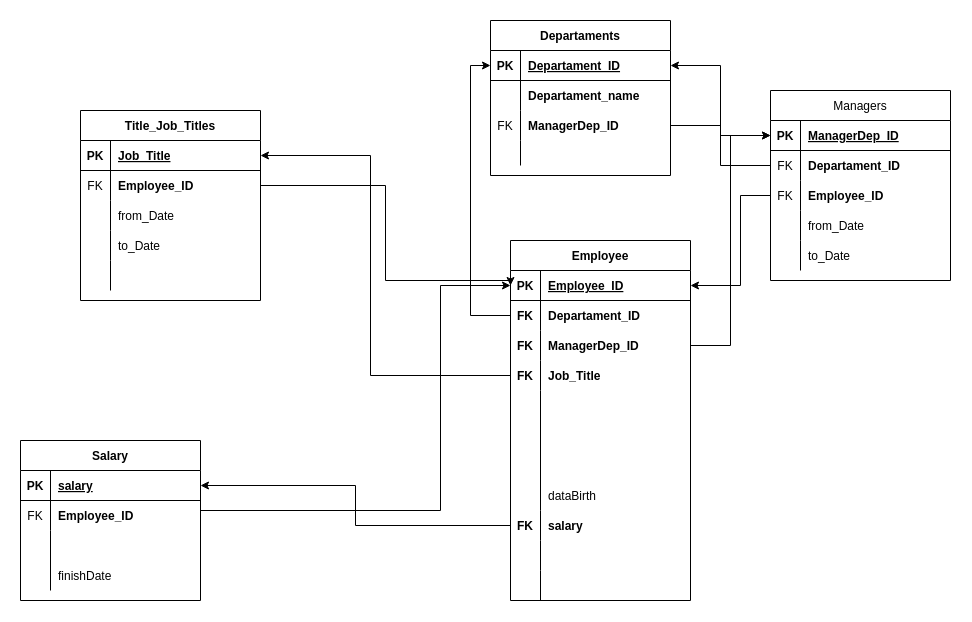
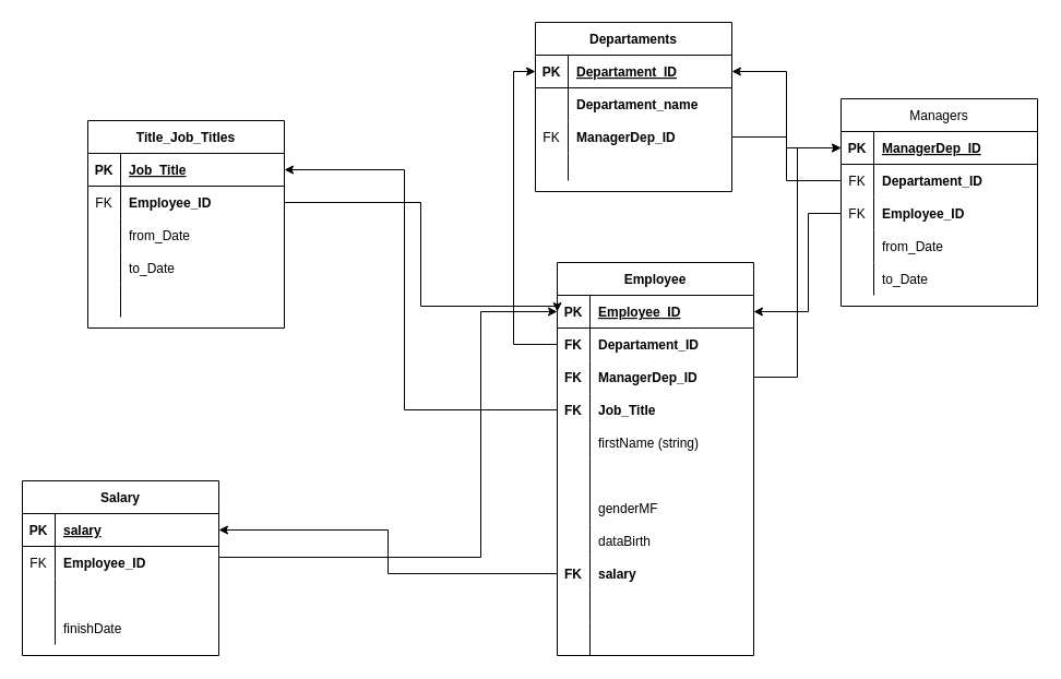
  <mxCell id="0" />
  <mxCell id="1" parent="0" />
  <mxCell id="2" value="Departaments" style="shape=table;startSize=30;container=1;collapsible=1;childLayout=tableLayout;fixedRows=1;rowLines=0;fontStyle=1;align=center;resizeLast=1;" parent="1" vertex="1"><mxGeometry x="490" y="20" width="180" height="155" as="geometry" /></mxCell>
  <mxCell id="3" value="" style="shape=partialRectangle;collapsible=0;dropTarget=0;pointerEvents=0;fillColor=none;top=0;left=0;bottom=1;right=0;points=[[0,0.5],[1,0.5]];portConstraint=eastwest;" parent="2" vertex="1"><mxGeometry y="30" width="180" height="30" as="geometry" /></mxCell>
  <mxCell id="4" value="PK" style="shape=partialRectangle;connectable=0;fillColor=none;top=0;left=0;bottom=0;right=0;fontStyle=1;overflow=hidden;" parent="3" vertex="1"><mxGeometry width="30" height="30" as="geometry" /></mxCell>
  <mxCell id="5" value="Departament_ID" style="shape=partialRectangle;connectable=0;fillColor=none;top=0;left=0;bottom=0;right=0;align=left;spacingLeft=6;fontStyle=5;overflow=hidden;" parent="3" vertex="1"><mxGeometry x="30" width="150" height="30" as="geometry" /></mxCell>
  <mxCell id="6" value="" style="shape=partialRectangle;collapsible=0;dropTarget=0;pointerEvents=0;fillColor=none;top=0;left=0;bottom=0;right=0;points=[[0,0.5],[1,0.5]];portConstraint=eastwest;" parent="2" vertex="1"><mxGeometry y="60" width="180" height="30" as="geometry" /></mxCell>
  <mxCell id="7" value="" style="shape=partialRectangle;connectable=0;fillColor=none;top=0;left=0;bottom=0;right=0;editable=1;overflow=hidden;" parent="6" vertex="1"><mxGeometry width="30" height="30" as="geometry" /></mxCell>
  <mxCell id="8" value="Departament_name" style="shape=partialRectangle;connectable=0;fillColor=none;top=0;left=0;bottom=0;right=0;align=left;spacingLeft=6;overflow=hidden;fontStyle=1" parent="6" vertex="1"><mxGeometry x="30" width="150" height="30" as="geometry" /></mxCell>
  <mxCell id="9" value="" style="shape=partialRectangle;collapsible=0;dropTarget=0;pointerEvents=0;fillColor=none;top=0;left=0;bottom=0;right=0;points=[[0,0.5],[1,0.5]];portConstraint=eastwest;" parent="2" vertex="1"><mxGeometry y="90" width="180" height="30" as="geometry" /></mxCell>
  <mxCell id="10" value="FK" style="shape=partialRectangle;connectable=0;fillColor=none;top=0;left=0;bottom=0;right=0;editable=1;overflow=hidden;" parent="9" vertex="1"><mxGeometry width="30" height="30" as="geometry" /></mxCell>
  <mxCell id="11" value="ManagerDep_ID" style="shape=partialRectangle;connectable=0;fillColor=none;top=0;left=0;bottom=0;right=0;align=left;spacingLeft=6;overflow=hidden;fontStyle=1" parent="9" vertex="1"><mxGeometry x="30" width="150" height="30" as="geometry" /></mxCell>
  <mxCell id="12" value="" style="shape=partialRectangle;collapsible=0;dropTarget=0;pointerEvents=0;fillColor=none;top=0;left=0;bottom=0;right=0;points=[[0,0.5],[1,0.5]];portConstraint=eastwest;" parent="2" vertex="1"><mxGeometry y="120" width="180" height="25" as="geometry" /></mxCell>
  <mxCell id="13" value="" style="shape=partialRectangle;connectable=0;fillColor=none;top=0;left=0;bottom=0;right=0;editable=1;overflow=hidden;" parent="12" vertex="1"><mxGeometry width="30" height="25" as="geometry" /></mxCell>
  <mxCell id="14" value="" style="shape=partialRectangle;connectable=0;fillColor=none;top=0;left=0;bottom=0;right=0;align=left;spacingLeft=6;overflow=hidden;" parent="12" vertex="1"><mxGeometry x="30" width="150" height="25" as="geometry" /></mxCell>
  <mxCell id="15" value="Employee" style="shape=table;startSize=30;container=1;collapsible=1;childLayout=tableLayout;fixedRows=1;rowLines=0;fontStyle=1;align=center;resizeLast=1;" parent="1" vertex="1"><mxGeometry x="510" y="240" width="180" height="360" as="geometry" /></mxCell>
  <mxCell id="16" value="" style="shape=partialRectangle;collapsible=0;dropTarget=0;pointerEvents=0;fillColor=none;top=0;left=0;bottom=1;right=0;points=[[0,0.5],[1,0.5]];portConstraint=eastwest;" parent="15" vertex="1"><mxGeometry y="30" width="180" height="30" as="geometry" /></mxCell>
  <mxCell id="17" value="PK" style="shape=partialRectangle;connectable=0;fillColor=none;top=0;left=0;bottom=0;right=0;fontStyle=1;overflow=hidden;" parent="16" vertex="1"><mxGeometry width="30" height="30" as="geometry" /></mxCell>
  <mxCell id="18" value="Employee_ID" style="shape=partialRectangle;connectable=0;fillColor=none;top=0;left=0;bottom=0;right=0;align=left;spacingLeft=6;fontStyle=5;overflow=hidden;" parent="16" vertex="1"><mxGeometry x="30" width="150" height="30" as="geometry" /></mxCell>
  <mxCell id="19" value="" style="shape=partialRectangle;collapsible=0;dropTarget=0;pointerEvents=0;fillColor=none;top=0;left=0;bottom=0;right=0;points=[[0,0.5],[1,0.5]];portConstraint=eastwest;" parent="15" vertex="1"><mxGeometry y="60" width="180" height="30" as="geometry" /></mxCell>
  <mxCell id="20" value="FK" style="shape=partialRectangle;connectable=0;fillColor=none;top=0;left=0;bottom=0;right=0;editable=1;overflow=hidden;fontStyle=1" parent="19" vertex="1"><mxGeometry width="30" height="30" as="geometry" /></mxCell>
  <mxCell id="21" value="Departament_ID" style="shape=partialRectangle;connectable=0;fillColor=none;top=0;left=0;bottom=0;right=0;align=left;spacingLeft=6;overflow=hidden;fontStyle=1" parent="19" vertex="1"><mxGeometry x="30" width="150" height="30" as="geometry" /></mxCell>
  <mxCell id="22" value="" style="shape=partialRectangle;collapsible=0;dropTarget=0;pointerEvents=0;fillColor=none;top=0;left=0;bottom=0;right=0;points=[[0,0.5],[1,0.5]];portConstraint=eastwest;" parent="15" vertex="1"><mxGeometry y="90" width="180" height="30" as="geometry" /></mxCell>
  <mxCell id="23" value="FK" style="shape=partialRectangle;connectable=0;fillColor=none;top=0;left=0;bottom=0;right=0;editable=1;overflow=hidden;fontStyle=1" parent="22" vertex="1"><mxGeometry width="30" height="30" as="geometry" /></mxCell>
  <mxCell id="24" value="ManagerDep_ID" style="shape=partialRectangle;connectable=0;fillColor=none;top=0;left=0;bottom=0;right=0;align=left;spacingLeft=6;overflow=hidden;fontStyle=1" parent="22" vertex="1"><mxGeometry x="30" width="150" height="30" as="geometry" /></mxCell>
  <mxCell id="25" value="" style="shape=partialRectangle;collapsible=0;dropTarget=0;pointerEvents=0;fillColor=none;top=0;left=0;bottom=0;right=0;points=[[0,0.5],[1,0.5]];portConstraint=eastwest;" parent="15" vertex="1"><mxGeometry y="120" width="180" height="30" as="geometry" /></mxCell>
  <mxCell id="26" value="FK" style="shape=partialRectangle;connectable=0;fillColor=none;top=0;left=0;bottom=0;right=0;editable=1;overflow=hidden;fontStyle=1" parent="25" vertex="1"><mxGeometry width="30" height="30" as="geometry" /></mxCell>
  <mxCell id="27" value="Job_Title" style="shape=partialRectangle;connectable=0;fillColor=none;top=0;left=0;bottom=0;right=0;align=left;spacingLeft=6;overflow=hidden;fontStyle=1" parent="25" vertex="1"><mxGeometry x="30" width="150" height="30" as="geometry" /></mxCell>
  <mxCell id="28" value="" style="shape=partialRectangle;collapsible=0;dropTarget=0;pointerEvents=0;fillColor=none;top=0;left=0;bottom=0;right=0;points=[[0,0.5],[1,0.5]];portConstraint=eastwest;" parent="15" vertex="1"><mxGeometry y="150" width="180" height="30" as="geometry" /></mxCell>
  <mxCell id="29" value="" style="shape=partialRectangle;connectable=0;fillColor=none;top=0;left=0;bottom=0;right=0;editable=1;overflow=hidden;" parent="28" vertex="1"><mxGeometry width="30" height="30" as="geometry" /></mxCell>
+ <mxCell id="30" value="firstName (string)" style="shape=partialRectangle;connectable=0;fillColor=none;top=0;left=0;bottom=0;right=0;align=left;spacingLeft=6;overflow=hidden;" parent="28" vertex="1"><mxGeometry x="30" width="150" height="30" as="geometry" /></mxCell>
  <mxCell id="31" value="" style="shape=partialRectangle;collapsible=0;dropTarget=0;pointerEvents=0;fillColor=none;top=0;left=0;bottom=0;right=0;points=[[0,0.5],[1,0.5]];portConstraint=eastwest;" parent="15" vertex="1"><mxGeometry y="180" width="180" height="30" as="geometry" /></mxCell>
  <mxCell id="32" value="" style="shape=partialRectangle;connectable=0;fillColor=none;top=0;left=0;bottom=0;right=0;editable=1;overflow=hidden;" parent="31" vertex="1"><mxGeometry width="30" height="30" as="geometry" /></mxCell>
  <mxCell id="33" value="" style="shape=partialRectangle;collapsible=0;dropTarget=0;pointerEvents=0;fillColor=none;top=0;left=0;bottom=0;right=0;points=[[0,0.5],[1,0.5]];portConstraint=eastwest;" parent="15" vertex="1"><mxGeometry y="210" width="180" height="30" as="geometry" /></mxCell>
  <mxCell id="34" value="" style="shape=partialRectangle;connectable=0;fillColor=none;top=0;left=0;bottom=0;right=0;editable=1;overflow=hidden;" parent="33" vertex="1"><mxGeometry width="30" height="30" as="geometry" /></mxCell>
+ <mxCell id="35" value="genderMF" style="shape=partialRectangle;connectable=0;fillColor=none;top=0;left=0;bottom=0;right=0;align=left;spacingLeft=6;overflow=hidden;" parent="33" vertex="1"><mxGeometry x="30" width="150" height="30" as="geometry" /></mxCell>
  <mxCell id="36" value="" style="shape=partialRectangle;collapsible=0;dropTarget=0;pointerEvents=0;fillColor=none;top=0;left=0;bottom=0;right=0;points=[[0,0.5],[1,0.5]];portConstraint=eastwest;" parent="15" vertex="1"><mxGeometry y="240" width="180" height="30" as="geometry" /></mxCell>
  <mxCell id="37" value="" style="shape=partialRectangle;connectable=0;fillColor=none;top=0;left=0;bottom=0;right=0;editable=1;overflow=hidden;" parent="36" vertex="1"><mxGeometry width="30" height="30" as="geometry" /></mxCell>
  <mxCell id="38" value="dataBirth" style="shape=partialRectangle;connectable=0;fillColor=none;top=0;left=0;bottom=0;right=0;align=left;spacingLeft=6;overflow=hidden;" parent="36" vertex="1"><mxGeometry x="30" width="150" height="30" as="geometry" /></mxCell>
  <mxCell id="39" value="" style="shape=partialRectangle;collapsible=0;dropTarget=0;pointerEvents=0;fillColor=none;top=0;left=0;bottom=0;right=0;points=[[0,0.5],[1,0.5]];portConstraint=eastwest;" parent="15" vertex="1"><mxGeometry y="270" width="180" height="30" as="geometry" /></mxCell>
  <mxCell id="40" value="FK" style="shape=partialRectangle;connectable=0;fillColor=none;top=0;left=0;bottom=0;right=0;editable=1;overflow=hidden;fontStyle=1" parent="39" vertex="1"><mxGeometry width="30" height="30" as="geometry" /></mxCell>
  <mxCell id="41" value="salary" style="shape=partialRectangle;connectable=0;fillColor=none;top=0;left=0;bottom=0;right=0;align=left;spacingLeft=6;overflow=hidden;fontStyle=1" parent="39" vertex="1"><mxGeometry x="30" width="150" height="30" as="geometry" /></mxCell>
  <mxCell id="42" value="" style="shape=partialRectangle;collapsible=0;dropTarget=0;pointerEvents=0;fillColor=none;top=0;left=0;bottom=0;right=0;points=[[0,0.5],[1,0.5]];portConstraint=eastwest;" parent="15" vertex="1"><mxGeometry y="300" width="180" height="30" as="geometry" /></mxCell>
  <mxCell id="43" value="" style="shape=partialRectangle;connectable=0;fillColor=none;top=0;left=0;bottom=0;right=0;editable=1;overflow=hidden;" parent="42" vertex="1"><mxGeometry width="30" height="30" as="geometry" /></mxCell>
  <mxCell id="44" value="" style="shape=partialRectangle;connectable=0;fillColor=none;top=0;left=0;bottom=0;right=0;align=left;spacingLeft=6;overflow=hidden;" parent="42" vertex="1"><mxGeometry x="30" width="150" height="30" as="geometry" /></mxCell>
  <mxCell id="45" value="" style="shape=partialRectangle;collapsible=0;dropTarget=0;pointerEvents=0;fillColor=none;top=0;left=0;bottom=0;right=0;points=[[0,0.5],[1,0.5]];portConstraint=eastwest;" parent="15" vertex="1"><mxGeometry y="330" width="180" height="30" as="geometry" /></mxCell>
  <mxCell id="46" value="" style="shape=partialRectangle;connectable=0;fillColor=none;top=0;left=0;bottom=0;right=0;editable=1;overflow=hidden;" parent="45" vertex="1"><mxGeometry width="30" height="30" as="geometry" /></mxCell>
  <mxCell id="47" value="" style="shape=partialRectangle;connectable=0;fillColor=none;top=0;left=0;bottom=0;right=0;align=left;spacingLeft=6;overflow=hidden;" parent="45" vertex="1"><mxGeometry x="30" width="150" height="30" as="geometry" /></mxCell>
  <mxCell id="48" value="Managers" style="shape=table;startSize=30;container=1;collapsible=1;childLayout=tableLayout;fixedRows=1;rowLines=0;fontStyle=0;align=center;resizeLast=1;" parent="1" vertex="1"><mxGeometry x="770" y="90" width="180" height="190" as="geometry" /></mxCell>
  <mxCell id="49" value="" style="shape=partialRectangle;collapsible=0;dropTarget=0;pointerEvents=0;fillColor=none;top=0;left=0;bottom=1;right=0;points=[[0,0.5],[1,0.5]];portConstraint=eastwest;" parent="48" vertex="1"><mxGeometry y="30" width="180" height="30" as="geometry" /></mxCell>
  <mxCell id="50" value="PK" style="shape=partialRectangle;connectable=0;fillColor=none;top=0;left=0;bottom=0;right=0;fontStyle=1;overflow=hidden;" parent="49" vertex="1"><mxGeometry width="30" height="30" as="geometry" /></mxCell>
  <mxCell id="51" value="ManagerDep_ID" style="shape=partialRectangle;connectable=0;fillColor=none;top=0;left=0;bottom=0;right=0;align=left;spacingLeft=6;fontStyle=5;overflow=hidden;" parent="49" vertex="1"><mxGeometry x="30" width="150" height="30" as="geometry" /></mxCell>
  <mxCell id="52" value="" style="shape=partialRectangle;collapsible=0;dropTarget=0;pointerEvents=0;fillColor=none;top=0;left=0;bottom=0;right=0;points=[[0,0.5],[1,0.5]];portConstraint=eastwest;fontStyle=1" parent="48" vertex="1"><mxGeometry y="60" width="180" height="30" as="geometry" /></mxCell>
  <mxCell id="53" value="FK" style="shape=partialRectangle;connectable=0;fillColor=none;top=0;left=0;bottom=0;right=0;editable=1;overflow=hidden;" parent="52" vertex="1"><mxGeometry width="30" height="30" as="geometry" /></mxCell>
  <mxCell id="54" value="Departament_ID" style="shape=partialRectangle;connectable=0;fillColor=none;top=0;left=0;bottom=0;right=0;align=left;spacingLeft=6;overflow=hidden;fontStyle=1" parent="52" vertex="1"><mxGeometry x="30" width="150" height="30" as="geometry" /></mxCell>
  <mxCell id="55" value="" style="shape=partialRectangle;collapsible=0;dropTarget=0;pointerEvents=0;fillColor=none;top=0;left=0;bottom=0;right=0;points=[[0,0.5],[1,0.5]];portConstraint=eastwest;" parent="48" vertex="1"><mxGeometry y="90" width="180" height="30" as="geometry" /></mxCell>
  <mxCell id="56" value="FK" style="shape=partialRectangle;connectable=0;fillColor=none;top=0;left=0;bottom=0;right=0;editable=1;overflow=hidden;" parent="55" vertex="1"><mxGeometry width="30" height="30" as="geometry" /></mxCell>
  <mxCell id="57" value="Employee_ID" style="shape=partialRectangle;connectable=0;fillColor=none;top=0;left=0;bottom=0;right=0;align=left;spacingLeft=6;overflow=hidden;fontStyle=1" parent="55" vertex="1"><mxGeometry x="30" width="150" height="30" as="geometry" /></mxCell>
  <mxCell id="58" value="" style="shape=partialRectangle;collapsible=0;dropTarget=0;pointerEvents=0;fillColor=none;top=0;left=0;bottom=0;right=0;points=[[0,0.5],[1,0.5]];portConstraint=eastwest;" parent="48" vertex="1"><mxGeometry y="120" width="180" height="30" as="geometry" /></mxCell>
  <mxCell id="59" value="" style="shape=partialRectangle;connectable=0;fillColor=none;top=0;left=0;bottom=0;right=0;editable=1;overflow=hidden;" parent="58" vertex="1"><mxGeometry width="30" height="30" as="geometry" /></mxCell>
  <mxCell id="60" value="from_Date" style="shape=partialRectangle;connectable=0;fillColor=none;top=0;left=0;bottom=0;right=0;align=left;spacingLeft=6;overflow=hidden;" parent="58" vertex="1"><mxGeometry x="30" width="150" height="30" as="geometry" /></mxCell>
  <mxCell id="61" value="" style="shape=partialRectangle;collapsible=0;dropTarget=0;pointerEvents=0;fillColor=none;top=0;left=0;bottom=0;right=0;points=[[0,0.5],[1,0.5]];portConstraint=eastwest;" parent="48" vertex="1"><mxGeometry y="150" width="180" height="30" as="geometry" /></mxCell>
  <mxCell id="62" value="" style="shape=partialRectangle;connectable=0;fillColor=none;top=0;left=0;bottom=0;right=0;editable=1;overflow=hidden;" parent="61" vertex="1"><mxGeometry width="30" height="30" as="geometry" /></mxCell>
  <mxCell id="63" value="to_Date" style="shape=partialRectangle;connectable=0;fillColor=none;top=0;left=0;bottom=0;right=0;align=left;spacingLeft=6;overflow=hidden;" parent="61" vertex="1"><mxGeometry x="30" width="150" height="30" as="geometry" /></mxCell>
  <mxCell id="64" style="edgeStyle=orthogonalEdgeStyle;rounded=0;orthogonalLoop=1;jettySize=auto;html=1;" edge="1" parent="1" source="9" target="49"><mxGeometry relative="1" as="geometry" /></mxCell>
  <mxCell id="65" style="edgeStyle=orthogonalEdgeStyle;rounded=0;orthogonalLoop=1;jettySize=auto;html=1;entryX=0;entryY=0.5;entryDx=0;entryDy=0;" edge="1" parent="1" source="92" target="16"><mxGeometry relative="1" as="geometry"><Array as="points"><mxPoint x="440" y="510" /><mxPoint x="440" y="285" /></Array></mxGeometry></mxCell>
  <mxCell id="66" style="edgeStyle=orthogonalEdgeStyle;rounded=0;orthogonalLoop=1;jettySize=auto;html=1;entryX=0;entryY=0.5;entryDx=0;entryDy=0;" edge="1" parent="1" source="76" target="16"><mxGeometry relative="1" as="geometry"><Array as="points"><mxPoint x="385" y="185" /><mxPoint x="385" y="280" /><mxPoint x="510" y="280" /></Array></mxGeometry></mxCell>
  <mxCell id="67" style="edgeStyle=orthogonalEdgeStyle;rounded=0;orthogonalLoop=1;jettySize=auto;html=1;entryX=0;entryY=0.5;entryDx=0;entryDy=0;" edge="1" parent="1" source="19" target="3"><mxGeometry relative="1" as="geometry" /></mxCell>
  <mxCell id="68" style="edgeStyle=orthogonalEdgeStyle;rounded=0;orthogonalLoop=1;jettySize=auto;html=1;entryX=0;entryY=0.5;entryDx=0;entryDy=0;" edge="1" parent="1" source="22" target="49"><mxGeometry relative="1" as="geometry" /></mxCell>
  <mxCell id="69" style="edgeStyle=orthogonalEdgeStyle;rounded=0;orthogonalLoop=1;jettySize=auto;html=1;entryX=1;entryY=0.5;entryDx=0;entryDy=0;" edge="1" parent="1" source="52" target="3"><mxGeometry relative="1" as="geometry" /></mxCell>
  <mxCell id="70" style="edgeStyle=orthogonalEdgeStyle;rounded=0;orthogonalLoop=1;jettySize=auto;html=1;entryX=1;entryY=0.5;entryDx=0;entryDy=0;" edge="1" parent="1" source="55" target="16"><mxGeometry relative="1" as="geometry"><Array as="points"><mxPoint x="740" y="195" /><mxPoint x="740" y="285" /></Array></mxGeometry></mxCell>
  <mxCell id="71" style="edgeStyle=orthogonalEdgeStyle;rounded=0;orthogonalLoop=1;jettySize=auto;html=1;entryX=1;entryY=0.5;entryDx=0;entryDy=0;" edge="1" parent="1" source="25" target="73"><mxGeometry relative="1" as="geometry"><Array as="points"><mxPoint x="370" y="375" /><mxPoint x="370" y="155" /></Array></mxGeometry></mxCell>
  <mxCell id="72" value="Title_Job_Titles" style="shape=table;startSize=30;container=1;collapsible=1;childLayout=tableLayout;fixedRows=1;rowLines=0;fontStyle=1;align=center;resizeLast=1;" parent="1" vertex="1"><mxGeometry x="80" y="110" width="180" height="190" as="geometry" /></mxCell>
  <mxCell id="73" value="" style="shape=partialRectangle;collapsible=0;dropTarget=0;pointerEvents=0;fillColor=none;top=0;left=0;bottom=1;right=0;points=[[0,0.5],[1,0.5]];portConstraint=eastwest;" parent="72" vertex="1"><mxGeometry y="30" width="180" height="30" as="geometry" /></mxCell>
  <mxCell id="74" value="PK" style="shape=partialRectangle;connectable=0;fillColor=none;top=0;left=0;bottom=0;right=0;fontStyle=1;overflow=hidden;" parent="73" vertex="1"><mxGeometry width="30" height="30" as="geometry" /></mxCell>
  <mxCell id="75" value="Job_Title" style="shape=partialRectangle;connectable=0;fillColor=none;top=0;left=0;bottom=0;right=0;align=left;spacingLeft=6;fontStyle=5;overflow=hidden;" parent="73" vertex="1"><mxGeometry x="30" width="150" height="30" as="geometry" /></mxCell>
  <mxCell id="76" value="" style="shape=partialRectangle;collapsible=0;dropTarget=0;pointerEvents=0;fillColor=none;top=0;left=0;bottom=0;right=0;points=[[0,0.5],[1,0.5]];portConstraint=eastwest;" parent="72" vertex="1"><mxGeometry y="60" width="180" height="30" as="geometry" /></mxCell>
  <mxCell id="77" value="FK" style="shape=partialRectangle;connectable=0;fillColor=none;top=0;left=0;bottom=0;right=0;editable=1;overflow=hidden;" parent="76" vertex="1"><mxGeometry width="30" height="30" as="geometry" /></mxCell>
  <mxCell id="78" value="Employee_ID" style="shape=partialRectangle;connectable=0;fillColor=none;top=0;left=0;bottom=0;right=0;align=left;spacingLeft=6;overflow=hidden;fontStyle=1" parent="76" vertex="1"><mxGeometry x="30" width="150" height="30" as="geometry" /></mxCell>
  <mxCell id="79" value="" style="shape=partialRectangle;collapsible=0;dropTarget=0;pointerEvents=0;fillColor=none;top=0;left=0;bottom=0;right=0;points=[[0,0.5],[1,0.5]];portConstraint=eastwest;" parent="72" vertex="1"><mxGeometry y="90" width="180" height="30" as="geometry" /></mxCell>
  <mxCell id="80" value="" style="shape=partialRectangle;connectable=0;fillColor=none;top=0;left=0;bottom=0;right=0;editable=1;overflow=hidden;" parent="79" vertex="1"><mxGeometry width="30" height="30" as="geometry" /></mxCell>
  <mxCell id="81" value="from_Date" style="shape=partialRectangle;connectable=0;fillColor=none;top=0;left=0;bottom=0;right=0;align=left;spacingLeft=6;overflow=hidden;" parent="79" vertex="1"><mxGeometry x="30" width="150" height="30" as="geometry" /></mxCell>
  <mxCell id="82" value="" style="shape=partialRectangle;collapsible=0;dropTarget=0;pointerEvents=0;fillColor=none;top=0;left=0;bottom=0;right=0;points=[[0,0.5],[1,0.5]];portConstraint=eastwest;" parent="72" vertex="1"><mxGeometry y="120" width="180" height="30" as="geometry" /></mxCell>
  <mxCell id="83" value="" style="shape=partialRectangle;connectable=0;fillColor=none;top=0;left=0;bottom=0;right=0;editable=1;overflow=hidden;" parent="82" vertex="1"><mxGeometry width="30" height="30" as="geometry" /></mxCell>
  <mxCell id="84" value="to_Date" style="shape=partialRectangle;connectable=0;fillColor=none;top=0;left=0;bottom=0;right=0;align=left;spacingLeft=6;overflow=hidden;" parent="82" vertex="1"><mxGeometry x="30" width="150" height="30" as="geometry" /></mxCell>
  <mxCell id="85" value="" style="shape=partialRectangle;collapsible=0;dropTarget=0;pointerEvents=0;fillColor=none;top=0;left=0;bottom=0;right=0;points=[[0,0.5],[1,0.5]];portConstraint=eastwest;" parent="72" vertex="1"><mxGeometry y="150" width="180" height="30" as="geometry" /></mxCell>
  <mxCell id="86" value="" style="shape=partialRectangle;connectable=0;fillColor=none;top=0;left=0;bottom=0;right=0;editable=1;overflow=hidden;" parent="85" vertex="1"><mxGeometry width="30" height="30" as="geometry" /></mxCell>
  <mxCell id="87" value="" style="shape=partialRectangle;connectable=0;fillColor=none;top=0;left=0;bottom=0;right=0;align=left;spacingLeft=6;overflow=hidden;" parent="85" vertex="1"><mxGeometry x="30" width="150" height="30" as="geometry" /></mxCell>
  <mxCell id="88" value="Salary" style="shape=table;startSize=30;container=1;collapsible=1;childLayout=tableLayout;fixedRows=1;rowLines=0;fontStyle=1;align=center;resizeLast=1;" parent="1" vertex="1"><mxGeometry x="20" y="440" width="180" height="160" as="geometry" /></mxCell>
  <mxCell id="89" value="" style="shape=partialRectangle;collapsible=0;dropTarget=0;pointerEvents=0;fillColor=none;top=0;left=0;bottom=1;right=0;points=[[0,0.5],[1,0.5]];portConstraint=eastwest;" parent="88" vertex="1"><mxGeometry y="30" width="180" height="30" as="geometry" /></mxCell>
  <mxCell id="90" value="PK" style="shape=partialRectangle;connectable=0;fillColor=none;top=0;left=0;bottom=0;right=0;fontStyle=1;overflow=hidden;" parent="89" vertex="1"><mxGeometry width="30" height="30" as="geometry" /></mxCell>
  <mxCell id="91" value="salary" style="shape=partialRectangle;connectable=0;fillColor=none;top=0;left=0;bottom=0;right=0;align=left;spacingLeft=6;fontStyle=5;overflow=hidden;" parent="89" vertex="1"><mxGeometry x="30" width="150" height="30" as="geometry" /></mxCell>
  <mxCell id="92" value="" style="shape=partialRectangle;collapsible=0;dropTarget=0;pointerEvents=0;fillColor=none;top=0;left=0;bottom=0;right=0;points=[[0,0.5],[1,0.5]];portConstraint=eastwest;fontStyle=1" parent="88" vertex="1"><mxGeometry y="60" width="180" height="30" as="geometry" /></mxCell>
  <mxCell id="93" value="FK" style="shape=partialRectangle;connectable=0;fillColor=none;top=0;left=0;bottom=0;right=0;editable=1;overflow=hidden;" parent="92" vertex="1"><mxGeometry width="30" height="30" as="geometry" /></mxCell>
  <mxCell id="94" value="Employee_ID" style="shape=partialRectangle;connectable=0;fillColor=none;top=0;left=0;bottom=0;right=0;align=left;spacingLeft=6;overflow=hidden;fontStyle=1" parent="92" vertex="1"><mxGeometry x="30" width="150" height="30" as="geometry" /></mxCell>
  <mxCell id="95" value="" style="shape=partialRectangle;collapsible=0;dropTarget=0;pointerEvents=0;fillColor=none;top=0;left=0;bottom=0;right=0;points=[[0,0.5],[1,0.5]];portConstraint=eastwest;" parent="88" vertex="1"><mxGeometry y="90" width="180" height="30" as="geometry" /></mxCell>
  <mxCell id="96" value="" style="shape=partialRectangle;connectable=0;fillColor=none;top=0;left=0;bottom=0;right=0;editable=1;overflow=hidden;" parent="95" vertex="1"><mxGeometry width="30" height="30" as="geometry" /></mxCell>
  <mxCell id="97" value="" style="shape=partialRectangle;collapsible=0;dropTarget=0;pointerEvents=0;fillColor=none;top=0;left=0;bottom=0;right=0;points=[[0,0.5],[1,0.5]];portConstraint=eastwest;" parent="88" vertex="1"><mxGeometry y="120" width="180" height="30" as="geometry" /></mxCell>
  <mxCell id="98" value="" style="shape=partialRectangle;connectable=0;fillColor=none;top=0;left=0;bottom=0;right=0;editable=1;overflow=hidden;" parent="97" vertex="1"><mxGeometry width="30" height="30" as="geometry" /></mxCell>
  <mxCell id="99" value="finishDate" style="shape=partialRectangle;connectable=0;fillColor=none;top=0;left=0;bottom=0;right=0;align=left;spacingLeft=6;overflow=hidden;" parent="97" vertex="1"><mxGeometry x="30" width="150" height="30" as="geometry" /></mxCell>
  <mxCell id="100" style="edgeStyle=orthogonalEdgeStyle;rounded=0;orthogonalLoop=1;jettySize=auto;html=1;entryX=1;entryY=0.5;entryDx=0;entryDy=0;" edge="1" parent="1" source="39" target="89"><mxGeometry relative="1" as="geometry" /></mxCell>
